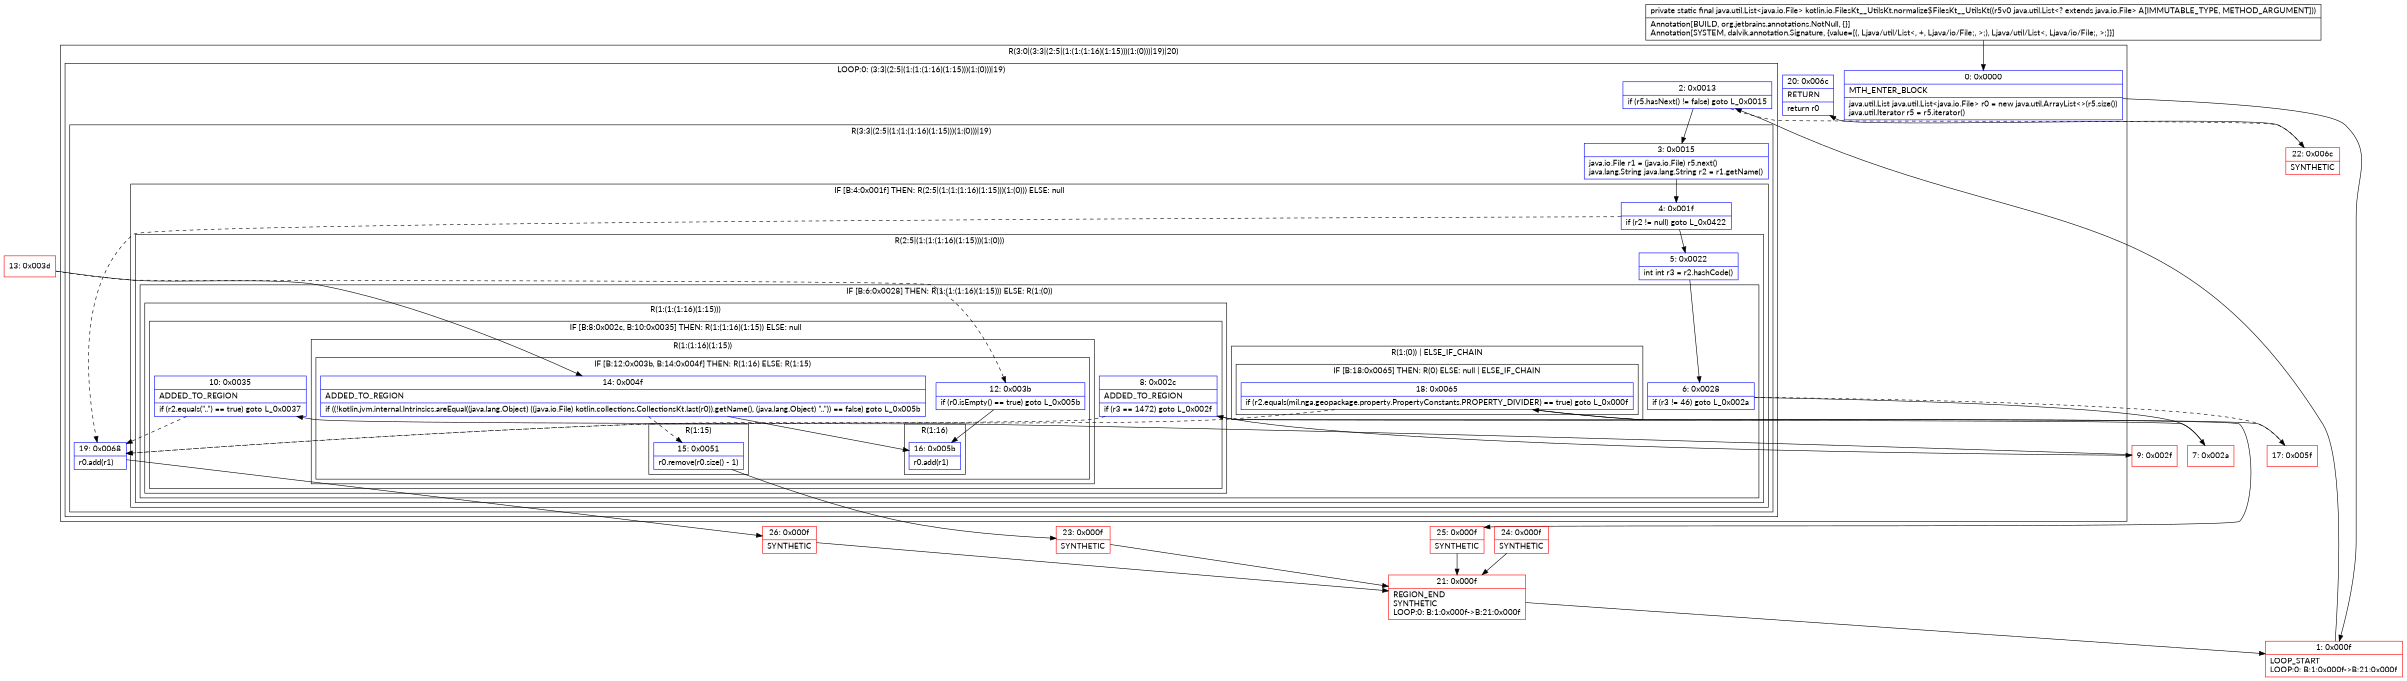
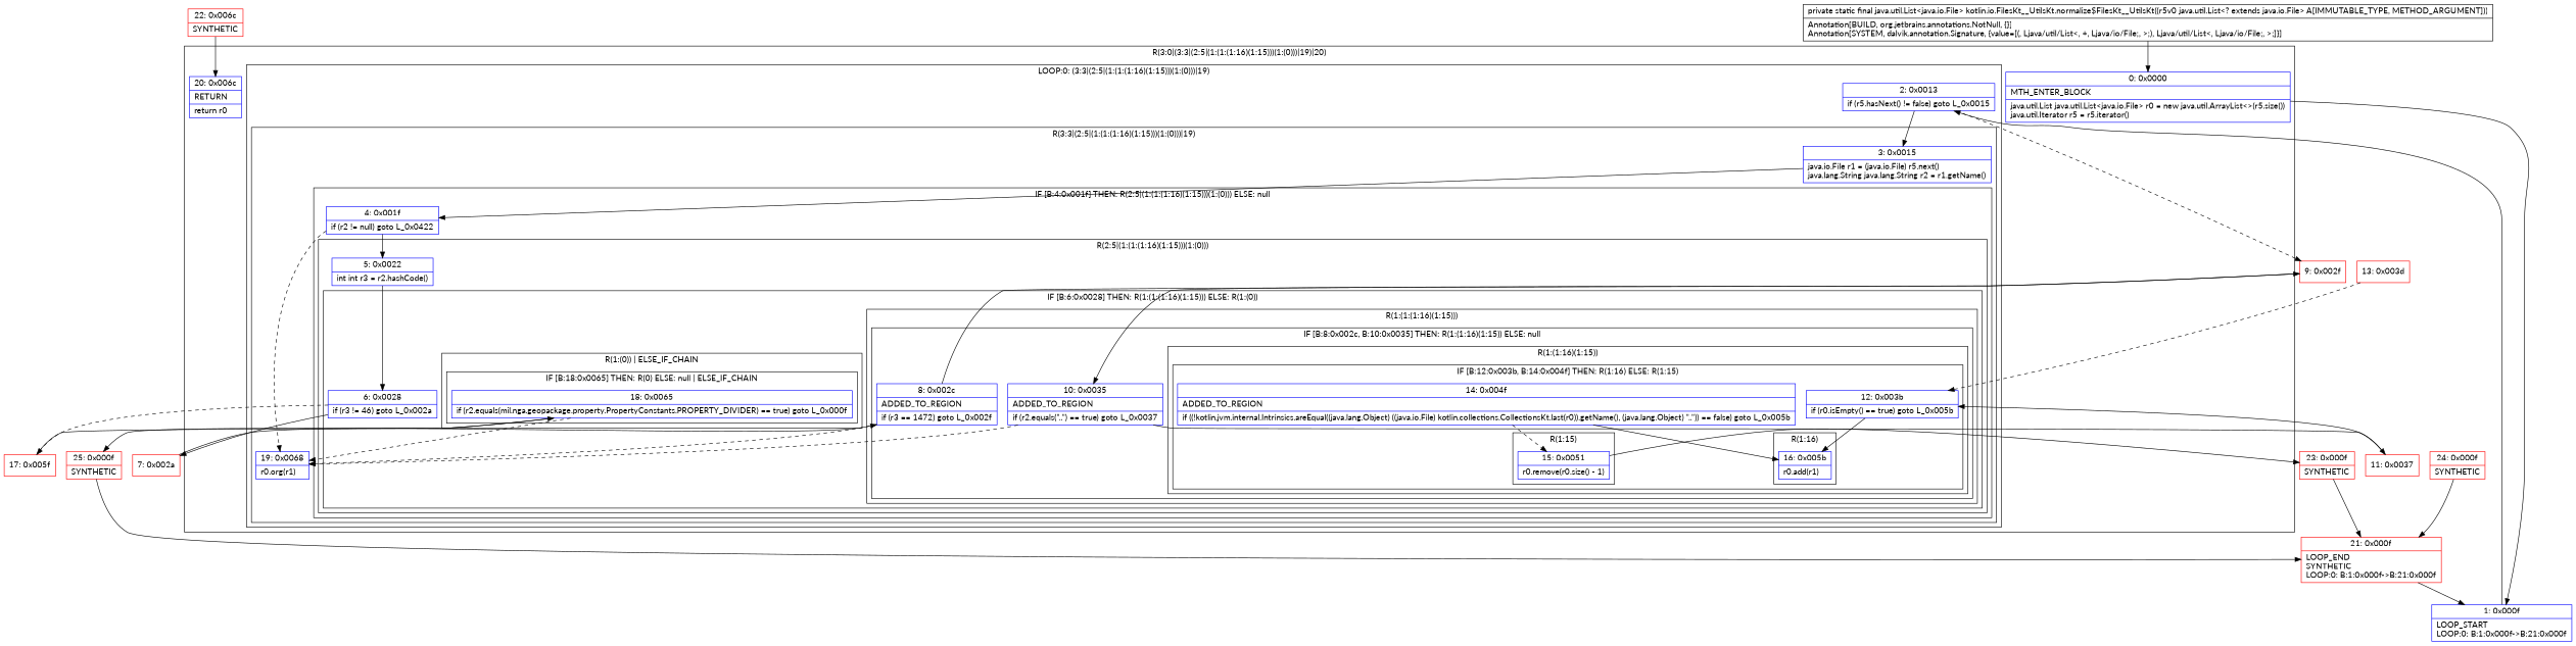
  digraph {
    fontname=Lato
    node [color=blue fontname=Lato shape=record]
    edge [fontname=Lato]
    n1 [label="{16\:\ 0x005b|r0.add(r1)\l}"]
    n2 [label="{15\:\ 0x0051|r0.remove(r0.size() \- 1)\l}"]
    n3 [label="{12\:\ 0x003b|if (r0.isEmpty() == true) goto L_0x005b\l}"]
    n4 [label="{14\:\ 0x004f|ADDED_TO_REGION\l|if ((!kotlin.jvm.internal.Intrinsics.areEqual((java.lang.Object) ((java.io.File) kotlin.collections.CollectionsKt.last(r0)).getName(), (java.lang.Object) \"..\")) == false) goto L_0x005b\l}"]
    n5 [label="{8\:\ 0x002c|ADDED_TO_REGION\l|if (r3 == 1472) goto L_0x002f\l}"]
    n6 [label="{10\:\ 0x0035|ADDED_TO_REGION\l|if (r2.equals(\"..\") == true) goto L_0x0037\l}"]
    n7 [label="{18\:\ 0x0065|if (r2.equals(mil.nga.geopackage.property.PropertyConstants.PROPERTY_DIVIDER) == true) goto L_0x000f\l}"]
    n8 [label="{6\:\ 0x0028|if (r3 != 46) goto L_0x002a\l}"]
    n9 [label="{5\:\ 0x0022|int int r3 = r2.hashCode()\l}"]
    n10 [label="{4\:\ 0x001f|if (r2 != null) goto L_0x0422\l}"]
    n11 [label="{3\:\ 0x0015|java.io.File r1 = (java.io.File) r5.next()\ljava.lang.String java.lang.String r2 = r1.getName()\l}"]
-   n12 [label="{19\:\ 0x0068|r0.add(r1)\l}"]
+   n12 [label="{19\:\ 0x0068|r0.org(r1)\l}"]
    n13 [label="{2\:\ 0x0013|if (r5.hasNext() != false) goto L_0x0015\l}"]
    n14 [label="{0\:\ 0x0000|MTH_ENTER_BLOCK\l|java.util.List java.util.List\<java.io.File\> r0 = new java.util.ArrayList\<\>(r5.size())\ljava.util.Iterator r5 = r5.iterator()\l}"]
    n15 [label="{20\:\ 0x006c|RETURN\l|return r0\l}"]
    n16 [color=red label="{23\:\ 0x000f|SYNTHETIC\l}"]
    n17 [color=red label="{9\:\ 0x002f}"]
+   n18 [color=red label="{11\:\ 0x0037}"]
    n19 [color=red label="{25\:\ 0x000f|SYNTHETIC\l}"]
    n20 [color=red label="{7\:\ 0x002a}"]
    n21 [color=red label="{17\:\ 0x005f}"]
-   n22 [color=red label="{26\:\ 0x000f|SYNTHETIC\l}"]
    n23 [color=red label="{22\:\ 0x006c|SYNTHETIC\l}"]
-   n24 [color=red label="{1\:\ 0x000f|LOOP_START\lLOOP:0: B:1:0x000f\-\>B:21:0x000f\l}"]
+   n24 [label="{1\:\ 0x000f|LOOP_START\lLOOP:0: B:1:0x000f\-\>B:21:0x000f\l}"]
    n25 [color=red label="{13\:\ 0x003d}"]
    n26 [color=red label="{24\:\ 0x000f|SYNTHETIC\l}"]
-   n27 [color=red label="{21\:\ 0x000f|REGION_END\lSYNTHETIC\lLOOP:0: B:1:0x000f\-\>B:21:0x000f\l}"]
+   n27 [color=red label="{21\:\ 0x000f|LOOP_END\lSYNTHETIC\lLOOP:0: B:1:0x000f\-\>B:21:0x000f\l}"]
    n28 [label="{private static final java.util.List\<java.io.File\> kotlin.io.FilesKt__UtilsKt.normalize$FilesKt__UtilsKt((r5v0 java.util.List\<? extends java.io.File\> A[IMMUTABLE_TYPE, METHOD_ARGUMENT]))  | Annotation[BUILD, org.jetbrains.annotations.NotNull, \{\}]\lAnnotation[SYSTEM, dalvik.annotation.Signature, \{value=[(, Ljava\/util\/List\<, +, Ljava\/io\/File;, \>;), Ljava\/util\/List\<, Ljava\/io\/File;, \>;]\}]\l}" color=""]
    subgraph cluster_1 {
      label="R(3:0|(3:3|(2:5|(1:(1:(1:16)(1:15)))(1:(0)))|19)|20)"
      n14
      n15
      subgraph cluster_2 {
        label="LOOP:0: (3:3|(2:5|(1:(1:(1:16)(1:15)))(1:(0)))|19)"
        n13
        subgraph cluster_3 {
          label="R(3:3|(2:5|(1:(1:(1:16)(1:15)))(1:(0)))|19)"
          n11
          n12
          subgraph cluster_4 {
            label="IF [B:4:0x001f] THEN: R(2:5|(1:(1:(1:16)(1:15)))(1:(0))) ELSE: null"
            n10
            subgraph cluster_5 {
              label="R(2:5|(1:(1:(1:16)(1:15)))(1:(0)))"
              n9
              subgraph cluster_6 {
                label="IF [B:6:0x0028] THEN: R(1:(1:(1:16)(1:15))) ELSE: R(1:(0))"
                n8
                subgraph cluster_7 {
                  label="R(1:(1:(1:16)(1:15)))"
                  subgraph cluster_8 {
                    label="IF [B:8:0x002c, B:10:0x0035] THEN: R(1:(1:16)(1:15)) ELSE: null"
                    n5
                    n6
                    subgraph cluster_9 {
                      label="R(1:(1:16)(1:15))"
                      subgraph cluster_10 {
                        label="IF [B:12:0x003b, B:14:0x004f] THEN: R(1:16) ELSE: R(1:15)"
                        n3
                        n4
                        subgraph cluster_11 {
                          label="R(1:16)"
                          n1
                        }
                        subgraph cluster_12 {
                          label="R(1:15)"
                          n2
                        }
                      }
                    }
                  }
                }
                subgraph cluster_13 {
                  label="R(1:(0)) | ELSE_IF_CHAIN\l"
                  subgraph cluster_14 {
                    label="IF [B:18:0x0065] THEN: R(0) ELSE: null | ELSE_IF_CHAIN\l"
                    n7
                    subgraph cluster_15 {
                      label="R(0)"
                    }
                  }
                }
              }
            }
          }
        }
      }
    }
    n2 -> n16
    n3 -> n1
    n4 -> n1
    n4 -> n2 [style=dashed]
    n5 -> n12 [style=dashed]
    n5 -> n17
    n6 -> n12 [style=dashed]
+   n6 -> n18
    n7 -> n12 [style=dashed]
    n7 -> n19
    n8 -> n20
    n8 -> n21 [style=dashed]
    n9 -> n8
    n10 -> n9
    n10 -> n12 [style=dashed]
    n11 -> n10
-   n12 -> n22
    n13 -> n11
-   n13 -> n23 [style=dashed]
+   n13 -> n17 [style=dashed]
    n14 -> n24
    n16 -> n27
    n17 -> n6
+   n18 -> n3
    n19 -> n27
    n20 -> n5
    n21 -> n7
-   n22 -> n27
    n23 -> n15
    n24 -> n13
    n25 -> n3 [style=dashed]
-   n25 -> n4
    n26 -> n27
    n27 -> n24
    n28 -> n14
  }
